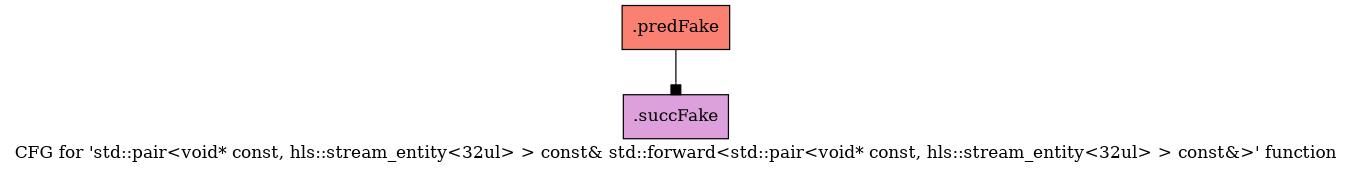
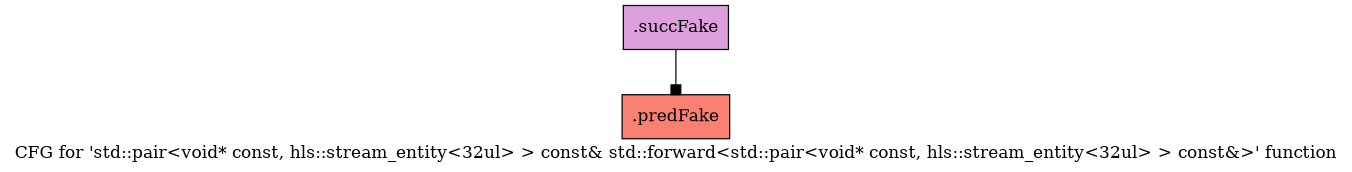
  digraph {
    label="CFG for 'std::pair\<void* const, hls::stream_entity\<32ul\> \> const& std::forward\<std::pair\<void* const, hls::stream_entity\<32ul\> \> const&\>' function"
    node [shape=record style=filled]
    n1 [label="{.predFake}" fillcolor=salmon]
    n2 [filename="/mnt/xilinx/Vitis_HLS/2021.2/tps/lnx64/gcc-6.2.0/lib/gcc/x86_64-pc-linux-gnu/6.2.0/../../../../include/c++/6.2.0/bits/move.h" label="{.succFake}" linenumber=77 fillcolor=plum]
-   n1 -> n2 [execusionnum=0 filename="/mnt/xilinx/Vitis_HLS/2021.2/tps/lnx64/gcc-6.2.0/lib/gcc/x86_64-pc-linux-gnu/6.2.0/../../../../include/c++/6.2.0/bits/move.h" arrowhead=box]
+   n2 -> n1 [execusionnum=0 filename="/mnt/xilinx/Vitis_HLS/2021.2/tps/lnx64/gcc-6.2.0/lib/gcc/x86_64-pc-linux-gnu/6.2.0/../../../../include/c++/6.2.0/bits/move.h" arrowhead=box]
  }
